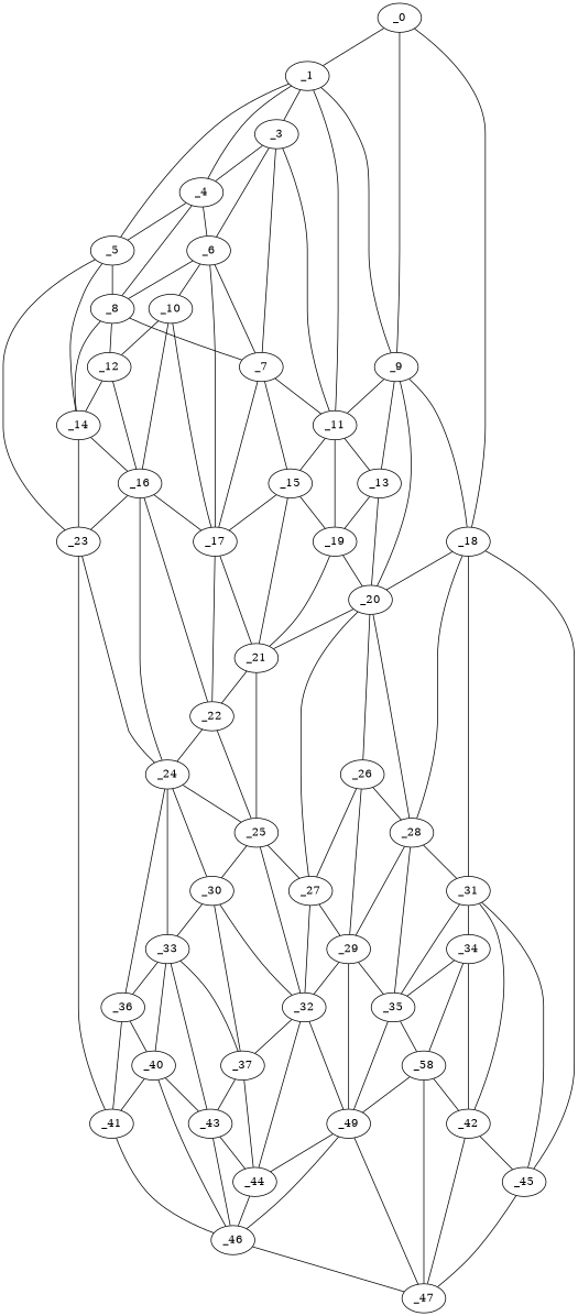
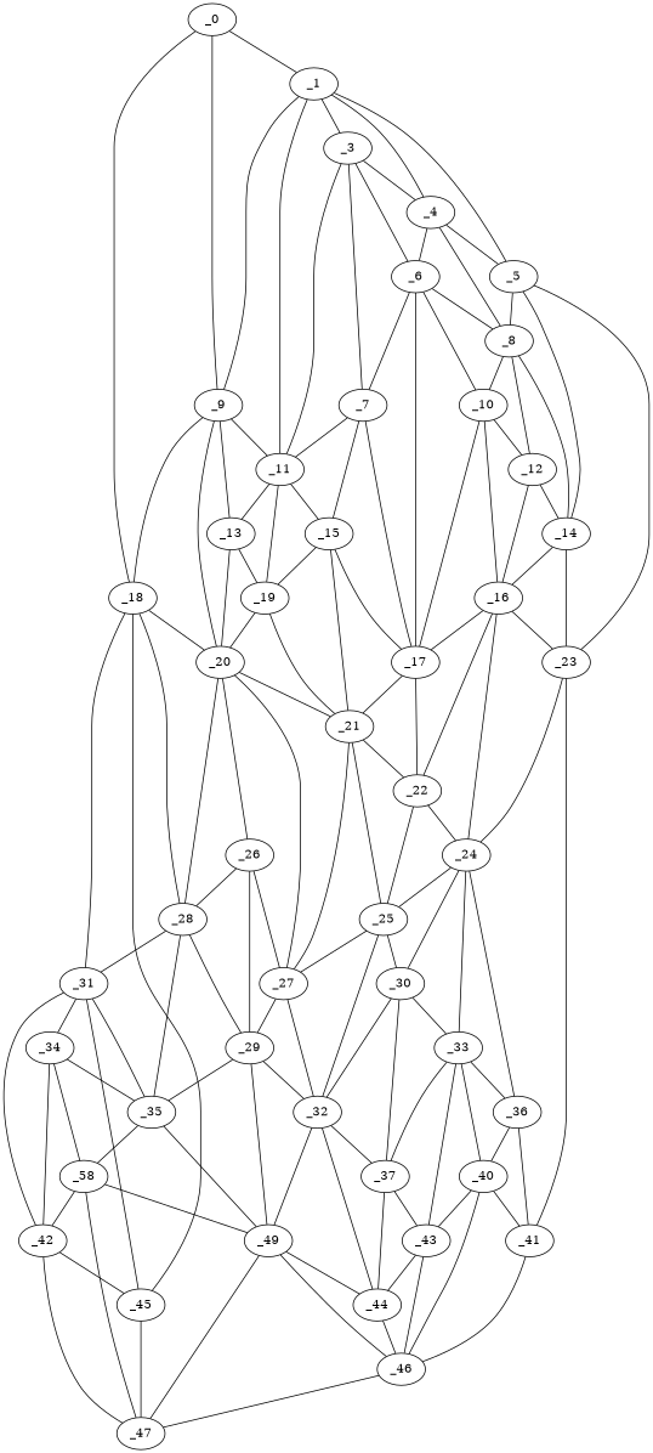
  graph {
    node [x=51 y=45]
    edge [valence=2]
    _0 [x=9 y=14]
    _1 [x=11 y=54]
    _9 [x=32 y=38]
    _18 [y=3]
    _3 [x=15 y=69]
    _4 [x=20 y=98]
    _5 [x=23 y=113]
    _11 [x=36 y=60]
    _13 [x=42 y=46]
    _20 [x=58 y=46]
    _28 [x=79 y=42]
    _31 [x=85 y=37]
    _45 [x=102 y=18]
    _6 [x=26 y=93]
    _7 [x=27 y=72]
    _8 [x=28 y=106]
    _14 [x=44 y=108]
    _23 [x=64 y=117]
    _15 [x=46 y=63]
    _19 [y=52]
    _21 [x=60 y=67]
    _26 [x=74]
    _27 [x=78 y=59]
    _29 [x=81 y=48]
    _35 [x=89]
    _34 [x=89 y=37]
    _42 [x=100 y=30]
    _47 [x=113 y=26]
    _10 [x=33 y=100]
    _17 [x=50 y=78]
    _12 [x=40 y=105]
    _16 [x=49 y=104]
    _24 [x=68 y=89]
    _41 [x=99 y=105]
    _22 [x=60 y=79]
    _36 [x=91 y=101]
    _25 [x=72 y=70]
    _30 [x=82 y=83]
    _33 [x=88 y=94]
    _40 [x=98 y=99]
    _46 [x=111 y=82]
    _32 [x=85 y=65]
    _37 [x=93 y=81]
    _43 [x=100 y=88]
    n45 [label=_49 x=98 y=52]
    n46 [label=_58 x=95]
    _44 [x=101 y=75]
    _0 -- _1 [valence=1]
    _0 -- _9 [valence=1]
    _0 -- _18 [valence=1]
    _1 -- _9
    _1 -- _3
    _1 -- _4
    _1 -- _5 [valence=1]
    _1 -- _11
    _9 -- _18
    _9 -- _11
    _9 -- _13
    _9 -- _20
    _18 -- _20
    _18 -- _28
    _18 -- _31
    _18 -- _45 [valence=1]
    _3 -- _4 [valence=1]
    _3 -- _11 [valence=1]
    _3 -- _6 [valence=1]
    _3 -- _7
    _4 -- _5
    _4 -- _6
    _4 -- _8
    _5 -- _8
    _5 -- _14
    _5 -- _23 [valence=1]
    _11 -- _13
    _11 -- _15
    _11 -- _19 [valence=1]
    _13 -- _20
    _13 -- _19
    _20 -- _28
    _20 -- _21
    _20 -- _26 [valence=1]
    _20 -- _27 [valence=1]
    _28 -- _31
    _28 -- _29
    _28 -- _35 [valence=1]
    _31 -- _45
    _31 -- _35
    _31 -- _34
    _31 -- _42
    _45 -- _47 [valence=1]
    _6 -- _7
    _6 -- _8
    _6 -- _10
    _6 -- _17 [valence=1]
    _7 -- _11 [valence=1]
    _7 -- _15
    _7 -- _17
    _8 -- _14
-   _8 -- _7
+   _8 -- _10
    _8 -- _12
    _14 -- _23
    _14 -- _16
    _23 -- _24 [valence=1]
    _23 -- _41 [valence=1]
    _15 -- _19
    _15 -- _21
    _15 -- _17 [valence=1]
    _19 -- _20
    _19 -- _21
+   _21 -- _27
    _21 -- _22
    _21 -- _25 [valence=1]
    _26 -- _28 [valence=1]
    _26 -- _27
    _26 -- _29
    _27 -- _29 [valence=1]
    _27 -- _32
    _29 -- _35
    _29 -- _32 [valence=1]
    _29 -- n45
    _35 -- n45 [valence=1]
    _35 -- n46
    _34 -- _35
    _34 -- _42
    _34 -- n46
    _42 -- _45 [valence=1]
    _42 -- _47
    _10 -- _17
    _10 -- _12 [valence=1]
    _10 -- _16
    _17 -- _21
    _17 -- _22 [valence=1]
    _12 -- _14 [valence=1]
    _12 -- _16
    _16 -- _23
    _16 -- _17
    _16 -- _24 [valence=1]
    _16 -- _22
    _24 -- _36
    _24 -- _25 [valence=1]
    _24 -- _30
    _24 -- _33
    _41 -- _46 [valence=1]
    _22 -- _24
    _22 -- _25
    _36 -- _41 [valence=1]
    _36 -- _40
    _25 -- _27
    _25 -- _30
    _25 -- _32
    _30 -- _33
    _30 -- _32 [valence=1]
    _30 -- _37
    _33 -- _36
    _33 -- _40
    _33 -- _37
    _33 -- _43
    _40 -- _41 [valence=1]
    _40 -- _46
    _40 -- _43
    _46 -- _47 [valence=1]
    _32 -- _37
    _32 -- n45
    _32 -- _44 [valence=1]
    _37 -- _43
    _37 -- _44 [valence=1]
    _43 -- _46 [valence=1]
    _43 -- _44
    n45 -- _47
    n45 -- _46
    n45 -- _44
    n46 -- _42
    n46 -- _47 [valence=1]
    n46 -- n45
    _44 -- _46 [valence=1]
  }
